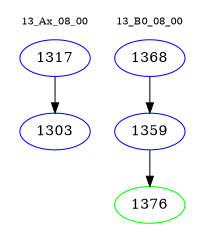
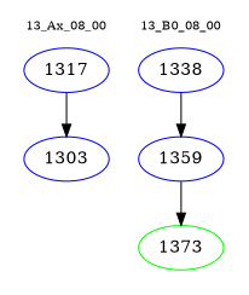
  digraph {
    node [color=blue]
    edge [color=black]
    n1 [label=1317]
    n2 [label=1303]
-   n3 [label=1368]
+   n3 [label=1338]
    n4 [label=1359]
-   n5 [color=green label=1376]
+   n5 [color=green label=1373]
    subgraph cluster_1 {
      color=white
      fontsize=10
      label="13_Ax_08_00"
      n1
      n2
    }
    subgraph cluster_2 {
      color=white
      fontsize=10
      label="13_B0_08_00"
      n3
      n4
      n5
    }
    n1 -> n2
    n3 -> n4
    n4 -> n5
  }
